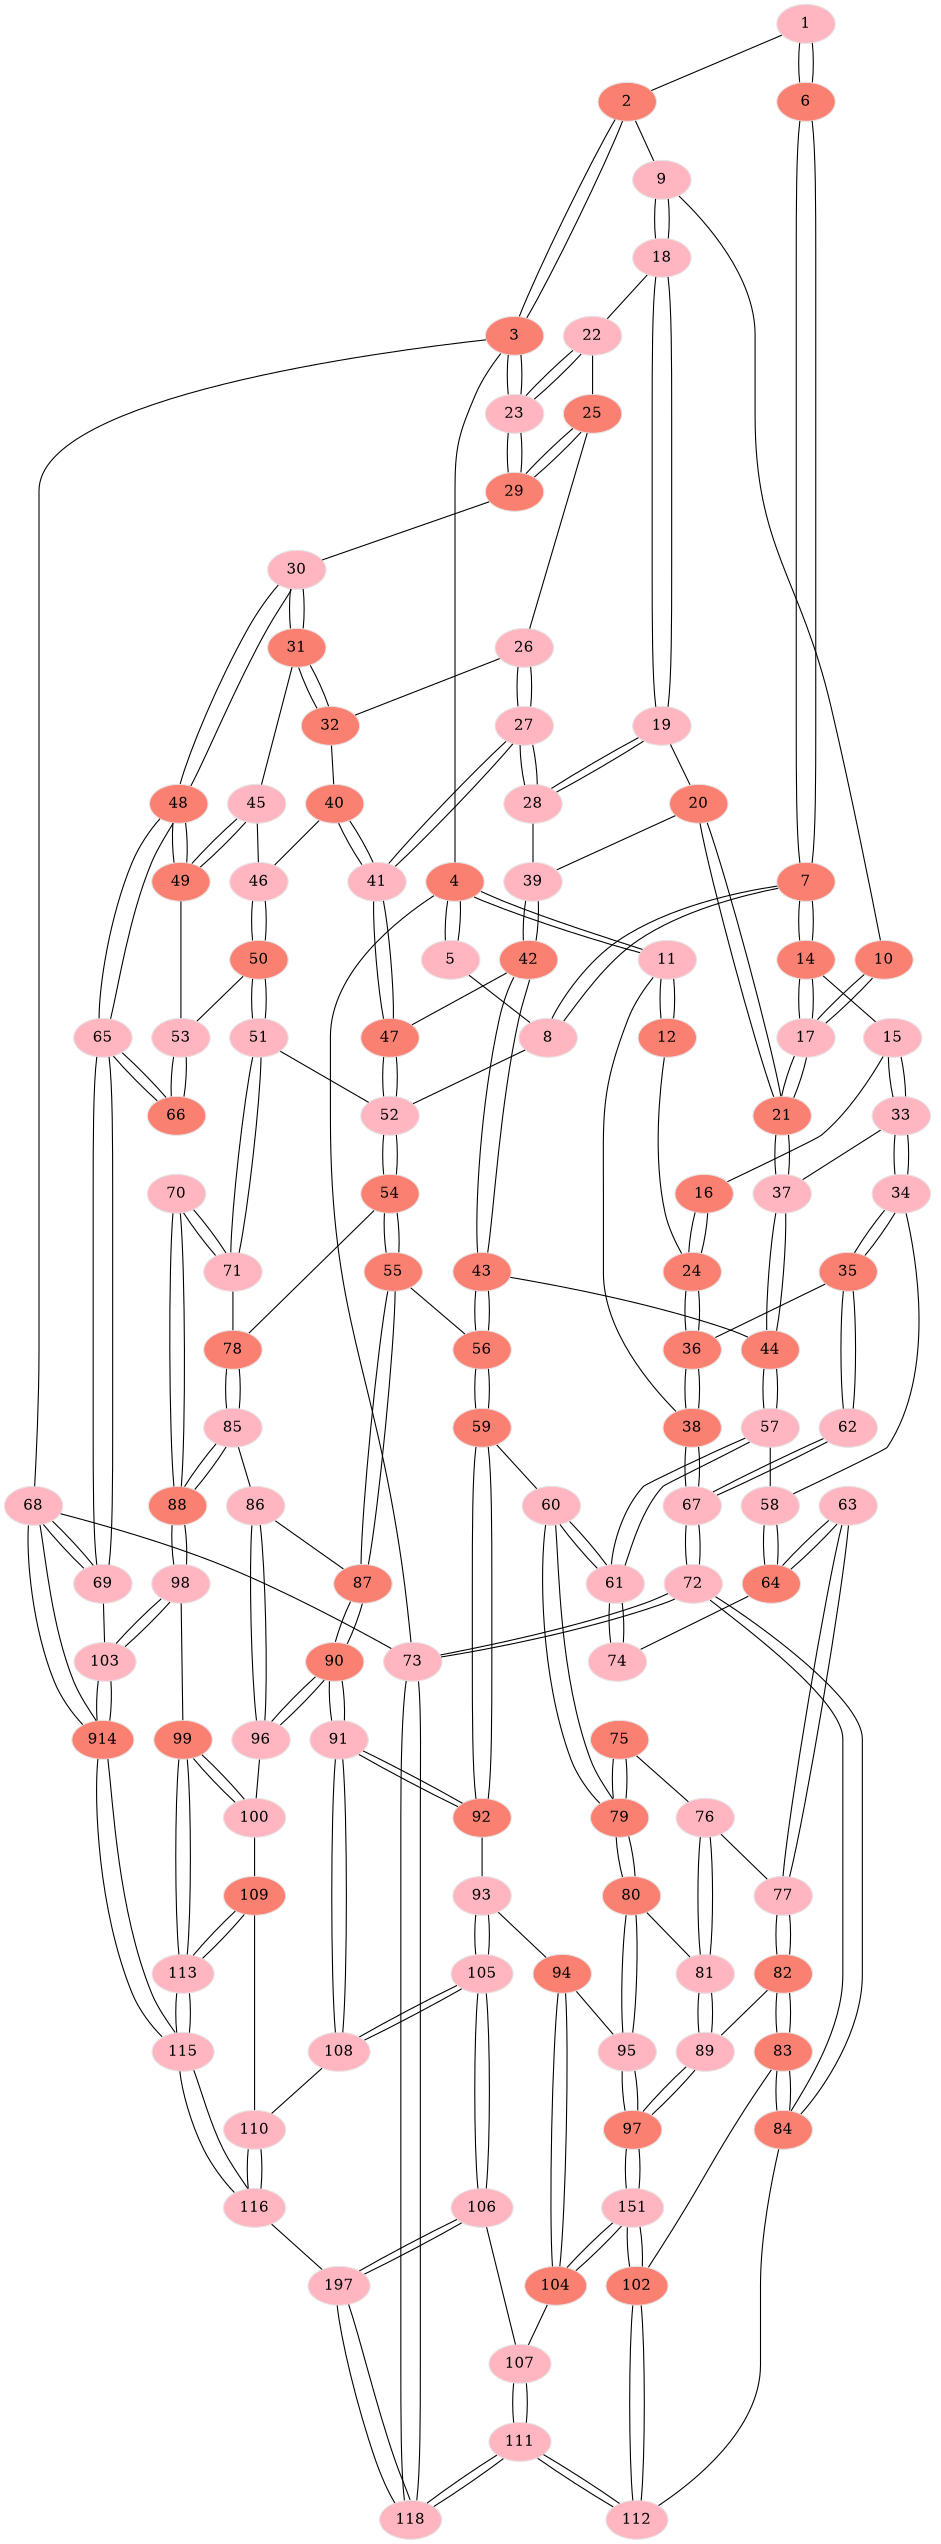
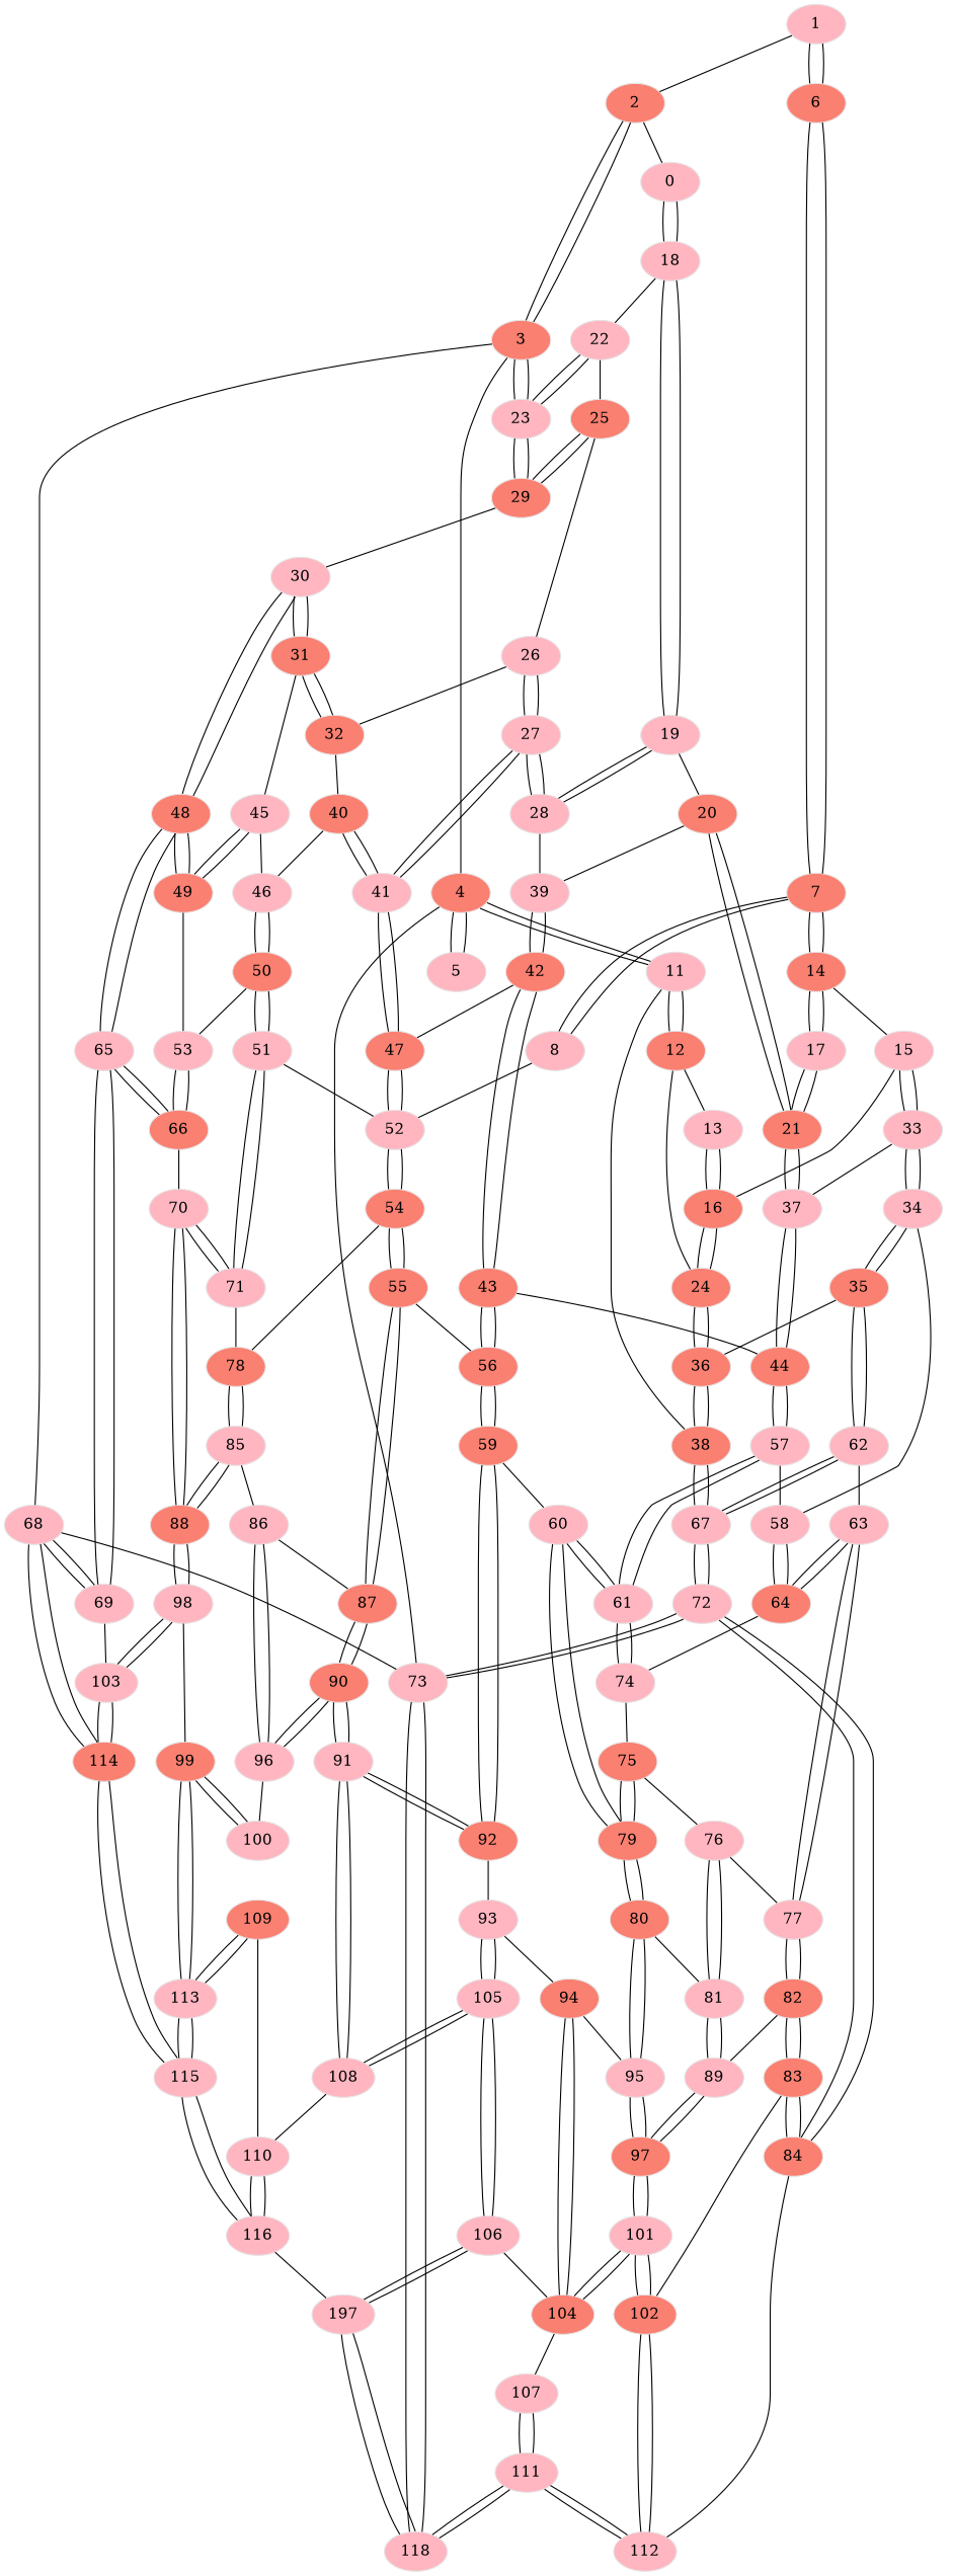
  graph {
    fontname="DejaVu Serif"
    node [color=gray90 fillcolor=lightpink fontname="DejaVu Serif" style=filled]
    edge [fontname="DejaVu Serif"]
    2 [fillcolor=salmon]
    1
    6 [fillcolor=salmon]
    3 [fillcolor=salmon]
-   9
+   9 [label=0]
    7 [fillcolor=salmon]
    4 [fillcolor=salmon]
    23
    68
-   10 [fillcolor=salmon]
    18
    5
    11
    73
    29 [fillcolor=salmon]
    69
-   114 [fillcolor=salmon label=914]
+   114 [fillcolor=salmon]
    8
    12 [fillcolor=salmon]
    38 [fillcolor=salmon]
    118
    52
    14 [fillcolor=salmon]
    17
    15
    16 [fillcolor=salmon]
+   13
    19
    22
    21 [fillcolor=salmon]
    24 [fillcolor=salmon]
    67
    36 [fillcolor=salmon]
    33
    37
    34
    20 [fillcolor=salmon]
    28
    25 [fillcolor=salmon]
    39
    42 [fillcolor=salmon]
    44 [fillcolor=salmon]
    26
    30
    27
    32 [fillcolor=salmon]
    41
    40 [fillcolor=salmon]
    47 [fillcolor=salmon]
    31 [fillcolor=salmon]
    48 [fillcolor=salmon]
    45
    49 [fillcolor=salmon]
    65
    46
    35 [fillcolor=salmon]
    58
    62
    64 [fillcolor=salmon]
    63
    57
    72
    43 [fillcolor=salmon]
    50 [fillcolor=salmon]
    56 [fillcolor=salmon]
    59 [fillcolor=salmon]
    61
    53
    51
    54 [fillcolor=salmon]
    66 [fillcolor=salmon]
    71
    78 [fillcolor=salmon]
    55 [fillcolor=salmon]
    70
    87 [fillcolor=salmon]
    85
    90 [fillcolor=salmon]
    60
    92 [fillcolor=salmon]
    74
    79 [fillcolor=salmon]
    93
    80 [fillcolor=salmon]
    75 [fillcolor=salmon]
    77
    82 [fillcolor=salmon]
    103
    88 [fillcolor=salmon]
    84 [fillcolor=salmon]
    115
    98
    112
    76
    81
    89
    83 [fillcolor=salmon]
    86
    95
    97 [fillcolor=salmon]
    102 [fillcolor=salmon]
    96
    100
    91
    99 [fillcolor=salmon]
-   101 [label=151]
+   101
    108
    110
    94 [fillcolor=salmon]
    105
    104 [fillcolor=salmon]
    106
    107
    109 [fillcolor=salmon]
    113
    111
    n117 [label=197]
    116
    2 -- 3
    2 -- 3
    2 -- 9
    1 -- 2
    1 -- 6
    1 -- 6
    6 -- 7
    6 -- 7
    3 -- 4
    3 -- 23
    3 -- 23
    3 -- 68
-   9 -- 10
    9 -- 18
    9 -- 18
    7 -- 8
    7 -- 8
    7 -- 14
    7 -- 14
    4 -- 5
    4 -- 5
    4 -- 11
    4 -- 11
    4 -- 73
    23 -- 29
    23 -- 29
    68 -- 73
    68 -- 69
    68 -- 69
    68 -- 114
    68 -- 114
-   10 -- 17
-   10 -- 17
    18 -- 19
    18 -- 19
    18 -- 22
-   5 -- 8
    11 -- 12
    11 -- 12
    11 -- 38
    73 -- 118
    73 -- 118
    29 -- 30
    69 -- 103
    114 -- 115
    114 -- 115
    8 -- 52
+   12 -- 13
    12 -- 24
    38 -- 67
    38 -- 67
    52 -- 54
    52 -- 54
    14 -- 17
    14 -- 17
    14 -- 15
    17 -- 21
    17 -- 21
    15 -- 16
    15 -- 33
    15 -- 33
    16 -- 24
    16 -- 24
+   13 -- 16
+   13 -- 16
    19 -- 20
    19 -- 28
    19 -- 28
    22 -- 23
    22 -- 23
    22 -- 25
    21 -- 37
    21 -- 37
    24 -- 36
    24 -- 36
    67 -- 72
    67 -- 72
    36 -- 38
    36 -- 38
    33 -- 37
    33 -- 34
    33 -- 34
    37 -- 44
    37 -- 44
    34 -- 35
    34 -- 35
    34 -- 58
    20 -- 21
    20 -- 21
    20 -- 39
    28 -- 39
    25 -- 29
    25 -- 29
    25 -- 26
    39 -- 42
    39 -- 42
    42 -- 47
    42 -- 43
    42 -- 43
    44 -- 57
    44 -- 57
    26 -- 27
    26 -- 27
    26 -- 32
    30 -- 31
    30 -- 31
    30 -- 48
    30 -- 48
    27 -- 28
    27 -- 28
    27 -- 41
    27 -- 41
    32 -- 40
    41 -- 47
    41 -- 47
    40 -- 41
    40 -- 41
    40 -- 46
    47 -- 52
    47 -- 52
    31 -- 32
    31 -- 32
    31 -- 45
    48 -- 49
    48 -- 49
    48 -- 65
    48 -- 65
    45 -- 49
    45 -- 49
    45 -- 46
    49 -- 53
    65 -- 69
    65 -- 69
    65 -- 66
    65 -- 66
    46 -- 50
    46 -- 50
    35 -- 36
    35 -- 62
    35 -- 62
    58 -- 64
    58 -- 64
    62 -- 67
    62 -- 67
+   62 -- 63
    64 -- 74
    63 -- 64
    63 -- 64
    63 -- 77
    63 -- 77
    57 -- 58
    57 -- 61
    57 -- 61
    72 -- 73
    72 -- 73
    72 -- 84
    72 -- 84
    43 -- 44
    43 -- 56
    43 -- 56
    50 -- 53
    50 -- 51
    50 -- 51
    56 -- 59
    56 -- 59
    59 -- 60
    59 -- 92
    59 -- 92
    61 -- 74
    61 -- 74
    53 -- 66
    53 -- 66
    51 -- 52
    51 -- 71
    51 -- 71
    54 -- 78
    54 -- 55
    54 -- 55
+   66 -- 70
    71 -- 78
    78 -- 85
    78 -- 85
    55 -- 56
    55 -- 87
    55 -- 87
    70 -- 71
    70 -- 71
    70 -- 88
    70 -- 88
    87 -- 90
    87 -- 90
    85 -- 88
    85 -- 88
    85 -- 86
    90 -- 96
    90 -- 96
    90 -- 91
    90 -- 91
    60 -- 61
    60 -- 61
    60 -- 79
    60 -- 79
    92 -- 93
+   74 -- 75
    79 -- 80
    79 -- 80
    93 -- 94
    93 -- 105
    93 -- 105
    80 -- 81
    80 -- 95
    80 -- 95
    75 -- 79
    75 -- 79
    75 -- 76
    77 -- 82
    77 -- 82
    82 -- 89
    82 -- 83
    82 -- 83
    103 -- 114
    103 -- 114
    88 -- 98
    88 -- 98
    84 -- 112
    115 -- 116
    115 -- 116
    98 -- 103
    98 -- 103
    98 -- 99
    76 -- 77
    76 -- 81
    76 -- 81
    81 -- 89
    81 -- 89
    89 -- 97
    89 -- 97
    83 -- 84
    83 -- 84
    83 -- 102
    86 -- 87
    86 -- 96
    86 -- 96
    95 -- 97
    95 -- 97
    97 -- 101
    97 -- 101
    102 -- 112
    102 -- 112
    96 -- 100
-   100 -- 109
    91 -- 92
    91 -- 92
    91 -- 108
    91 -- 108
    99 -- 100
    99 -- 100
    99 -- 113
    99 -- 113
    101 -- 102
    101 -- 102
    101 -- 104
    101 -- 104
    108 -- 110
    110 -- 116
    110 -- 116
    94 -- 95
    94 -- 104
    94 -- 104
    105 -- 108
    105 -- 108
    105 -- 106
    105 -- 106
    104 -- 107
-   106 -- 107
+   106 -- 104
    106 -- n117
    106 -- n117
    107 -- 111
    107 -- 111
    109 -- 110
    109 -- 113
    109 -- 113
    113 -- 115
    113 -- 115
    111 -- 118
    111 -- 118
    111 -- 112
    111 -- 112
    n117 -- 118
    n117 -- 118
    116 -- n117
  }
